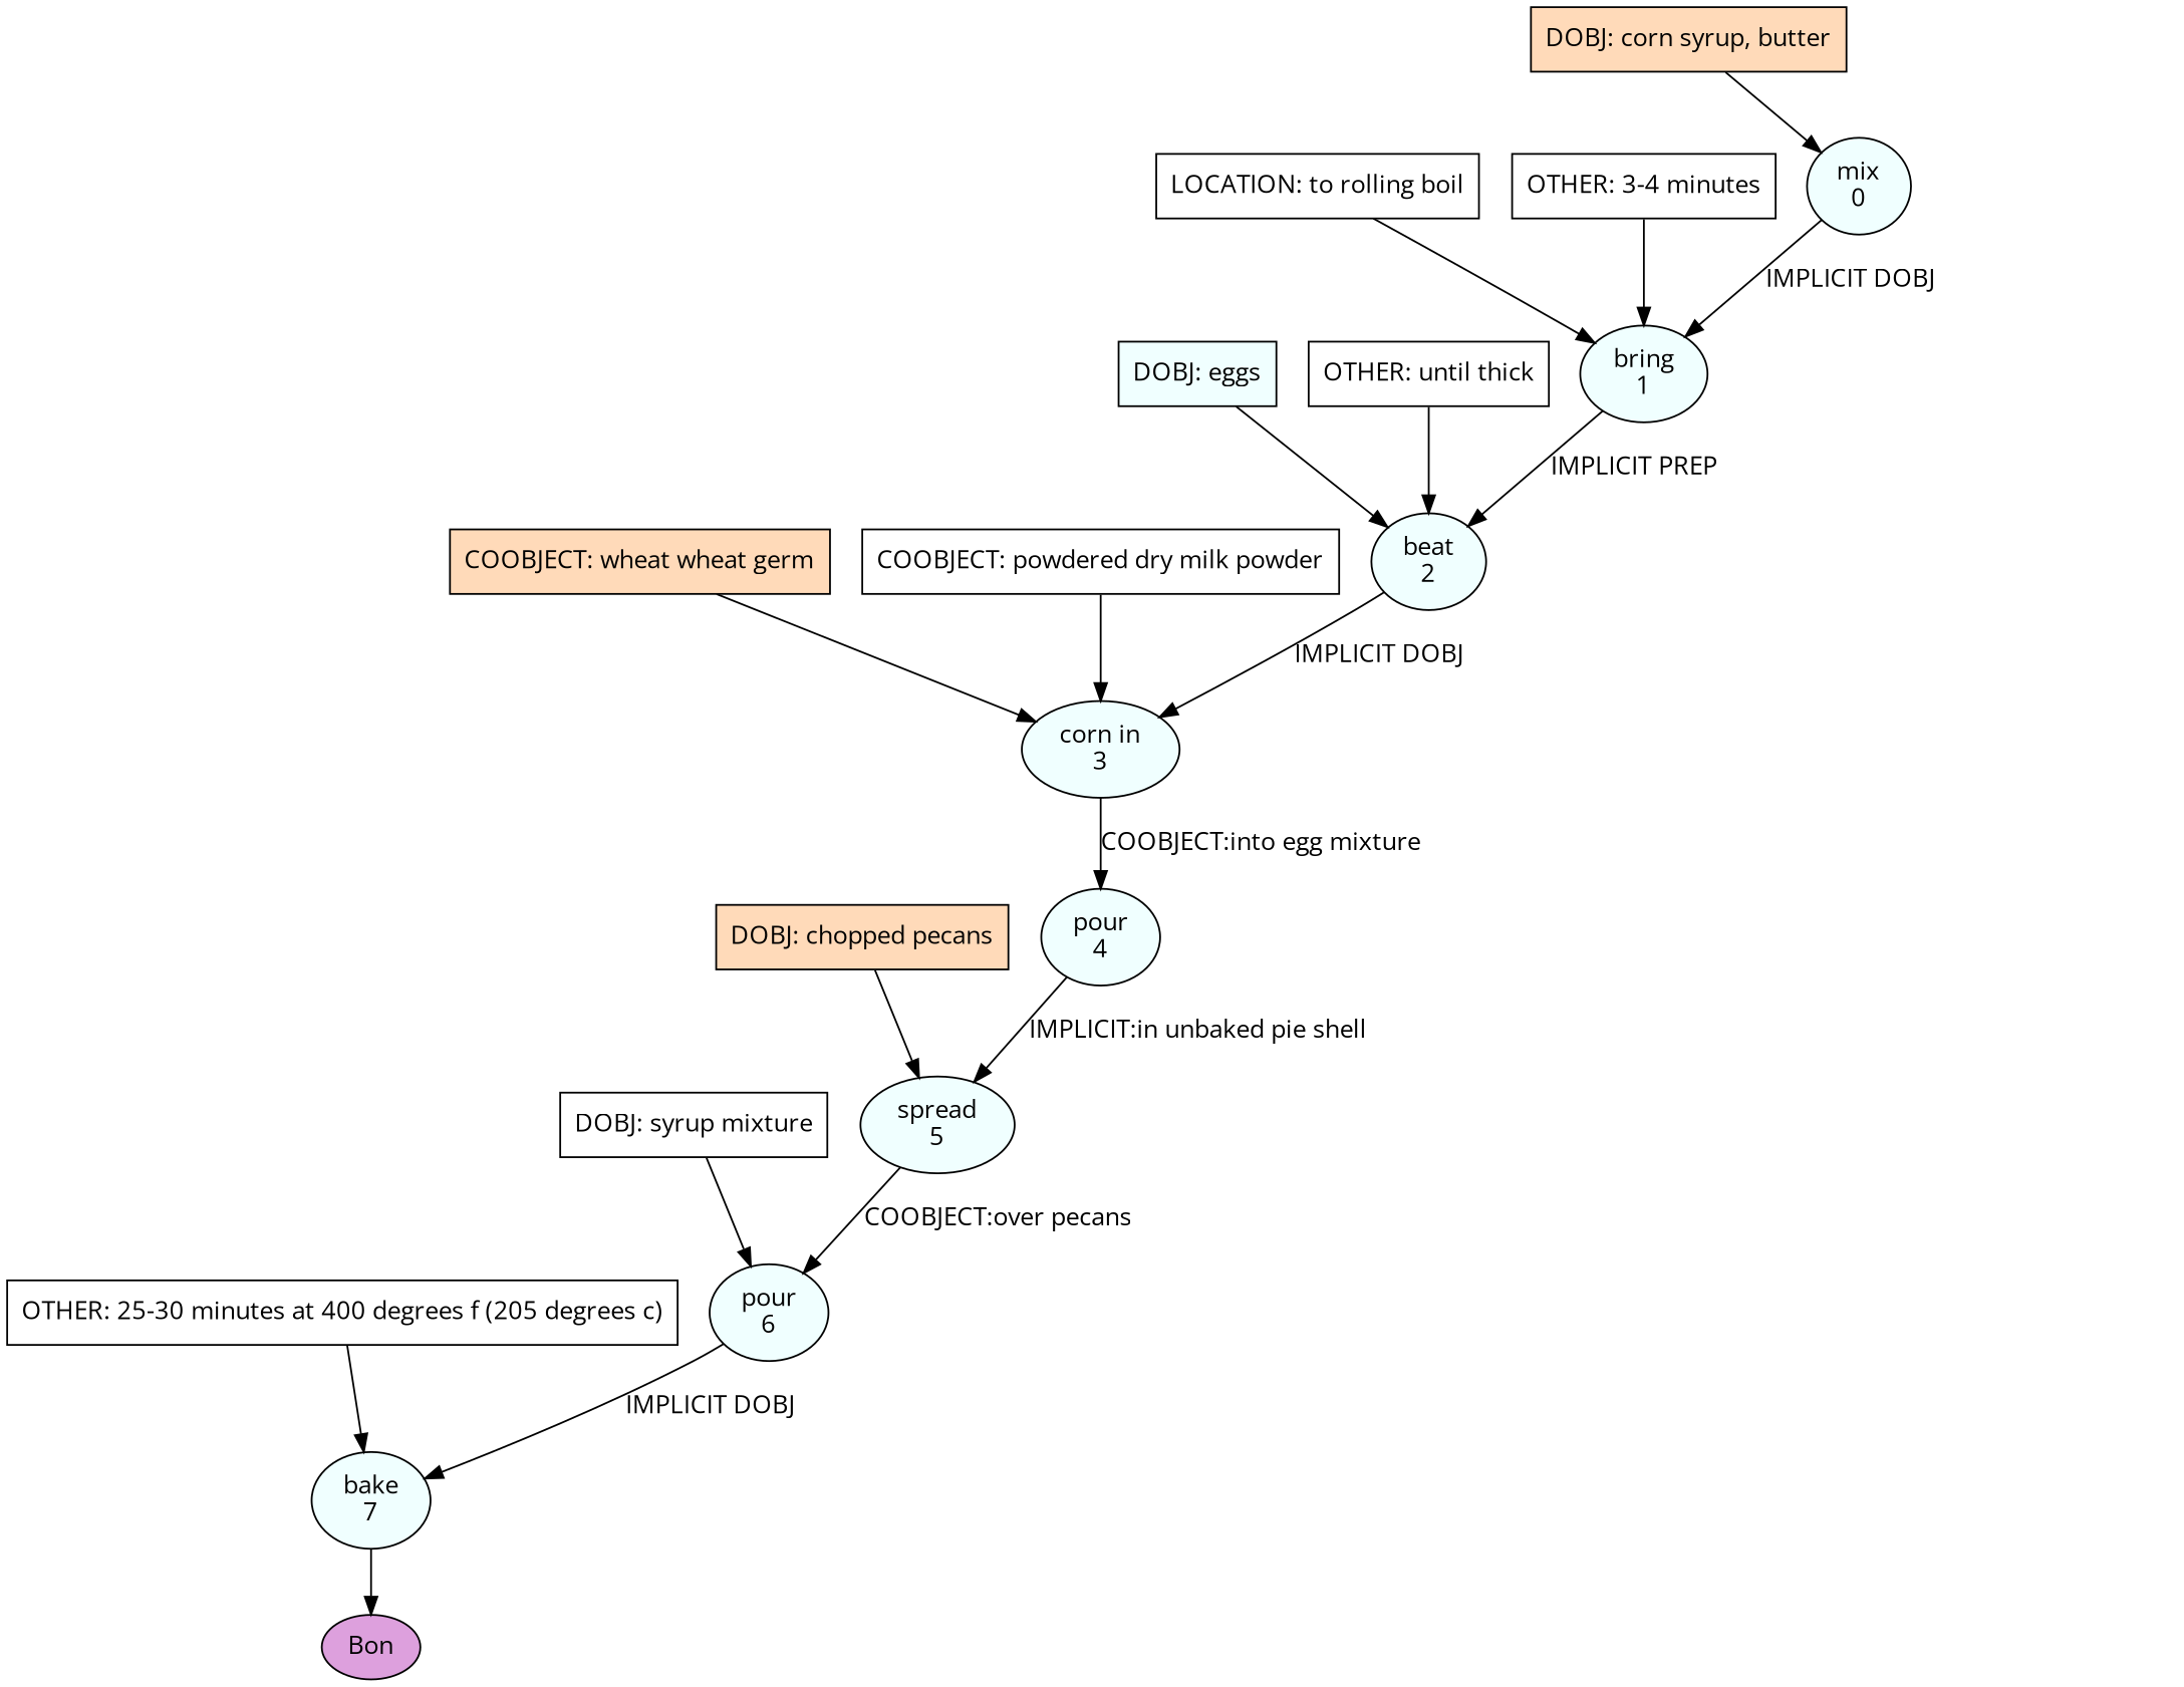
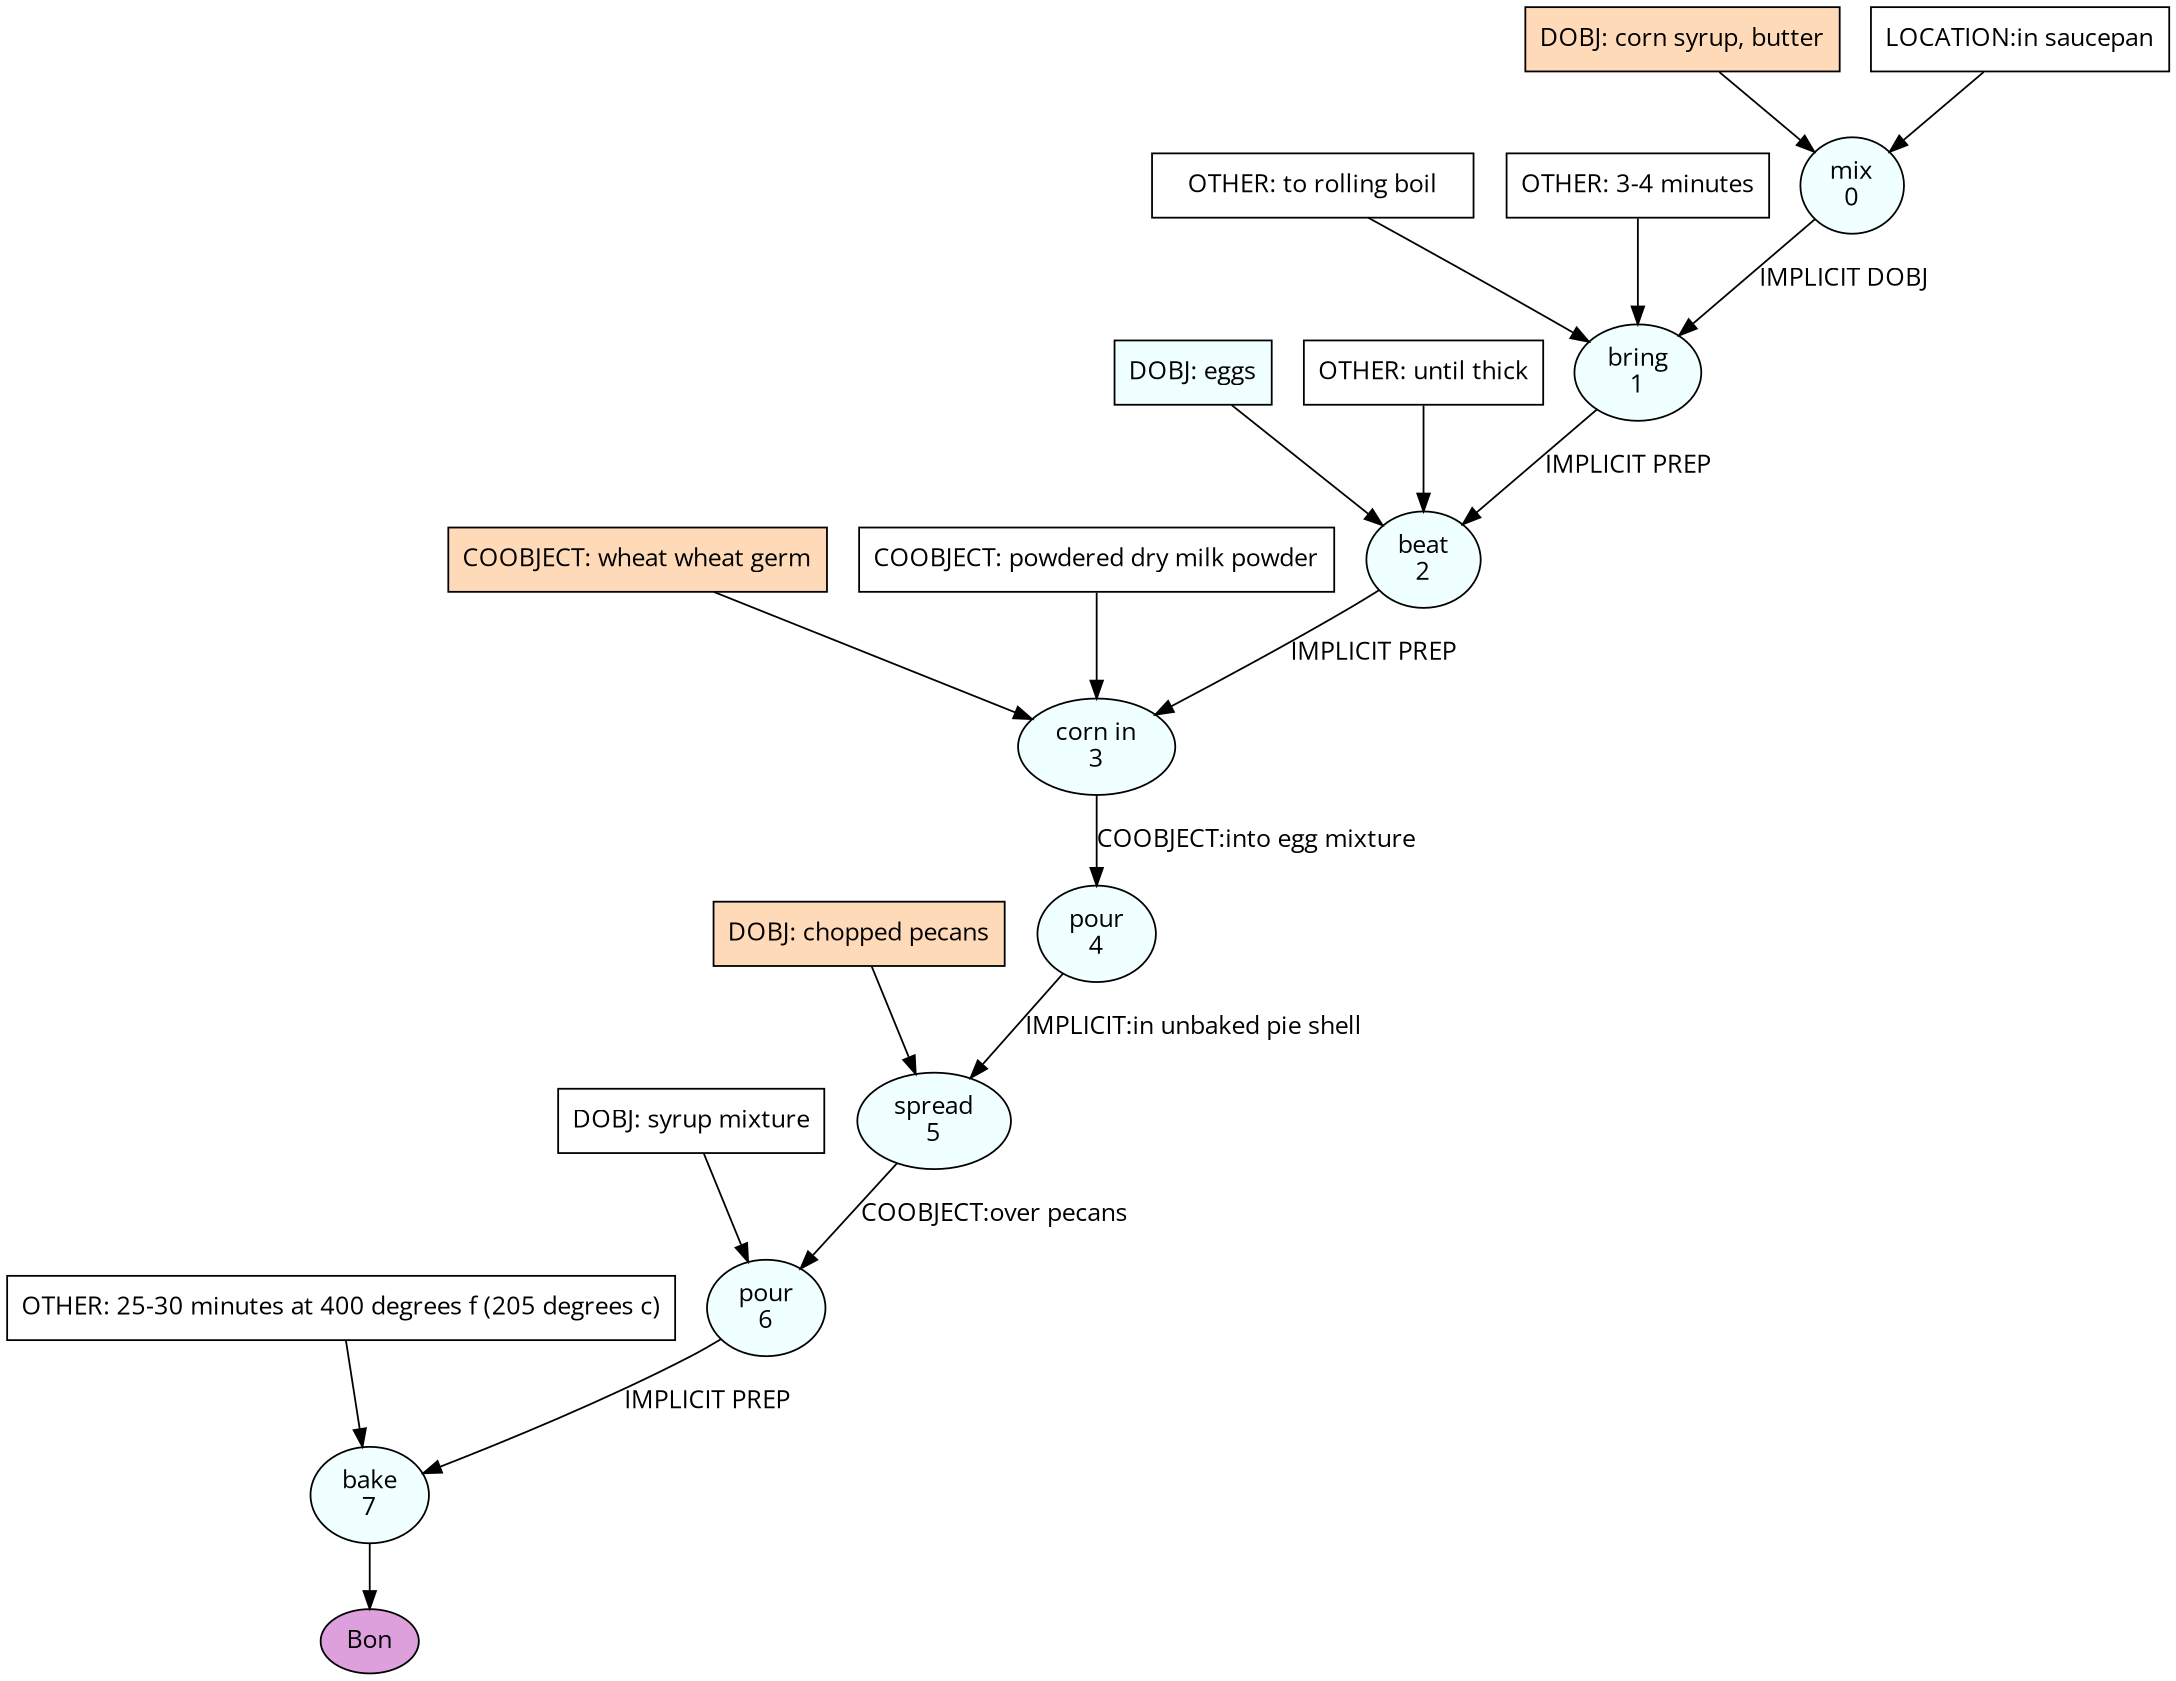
  digraph {
    fontname="Open Sans"
    node [fillcolor=azure fontname="Open Sans" shape=box style=filled]
    edge [fontname="Open Sans"]
    n1 [label="mix\n0" shape=oval]
    n2 [label="bring\n1" shape=oval]
    n3 [label="beat\n2" shape=oval]
    n4 [label="corn in\n3" shape=oval]
    n5 [label="pour\n4" shape=oval]
    n6 [label="spread\n5" shape=oval]
    n7 [label="pour\n6" shape=oval]
    n8 [label="bake\n7" shape=oval]
    n9 [fillcolor=plum label=Bon shape=oval]
    n10 [fillcolor=peachpuff label="DOBJ: corn syrup, butter"]
-   n12 [fillcolor=white label="LOCATION: to rolling boil"]
+   n11 [fillcolor=white label="LOCATION:in saucepan"]
+   n12 [fillcolor=white label="OTHER: to rolling boil"]
    n13 [fillcolor=white label="OTHER: 3-4 minutes"]
    n14 [label="DOBJ: eggs"]
    n15 [fillcolor=white label="OTHER: until thick"]
    n16 [fillcolor=peachpuff label="COOBJECT: wheat wheat germ"]
    n17 [fillcolor=white label="COOBJECT: powdered dry milk powder"]
    n18 [fillcolor=peachpuff label="DOBJ: chopped pecans"]
    n19 [fillcolor=white label="DOBJ: syrup mixture"]
    n20 [fillcolor=white label="OTHER: 25-30 minutes at 400 degrees f (205 degrees c)"]
    n1 -> n2 [label="IMPLICIT DOBJ"]
    n2 -> n3 [label="IMPLICIT PREP"]
-   n3 -> n4 [label="IMPLICIT DOBJ"]
+   n3 -> n4 [label="IMPLICIT PREP"]
    n4 -> n5 [label="COOBJECT:into egg mixture"]
    n5 -> n6 [label="IMPLICIT:in unbaked pie shell"]
    n6 -> n7 [label="COOBJECT:over pecans"]
-   n7 -> n8 [label="IMPLICIT DOBJ"]
+   n7 -> n8 [label="IMPLICIT PREP"]
    n8 -> n9
    n10 -> n1
+   n11 -> n1
    n12 -> n2
    n13 -> n2
    n14 -> n3
    n15 -> n3
    n16 -> n4
    n17 -> n4
    n18 -> n6
    n19 -> n7
    n20 -> n8
  }
